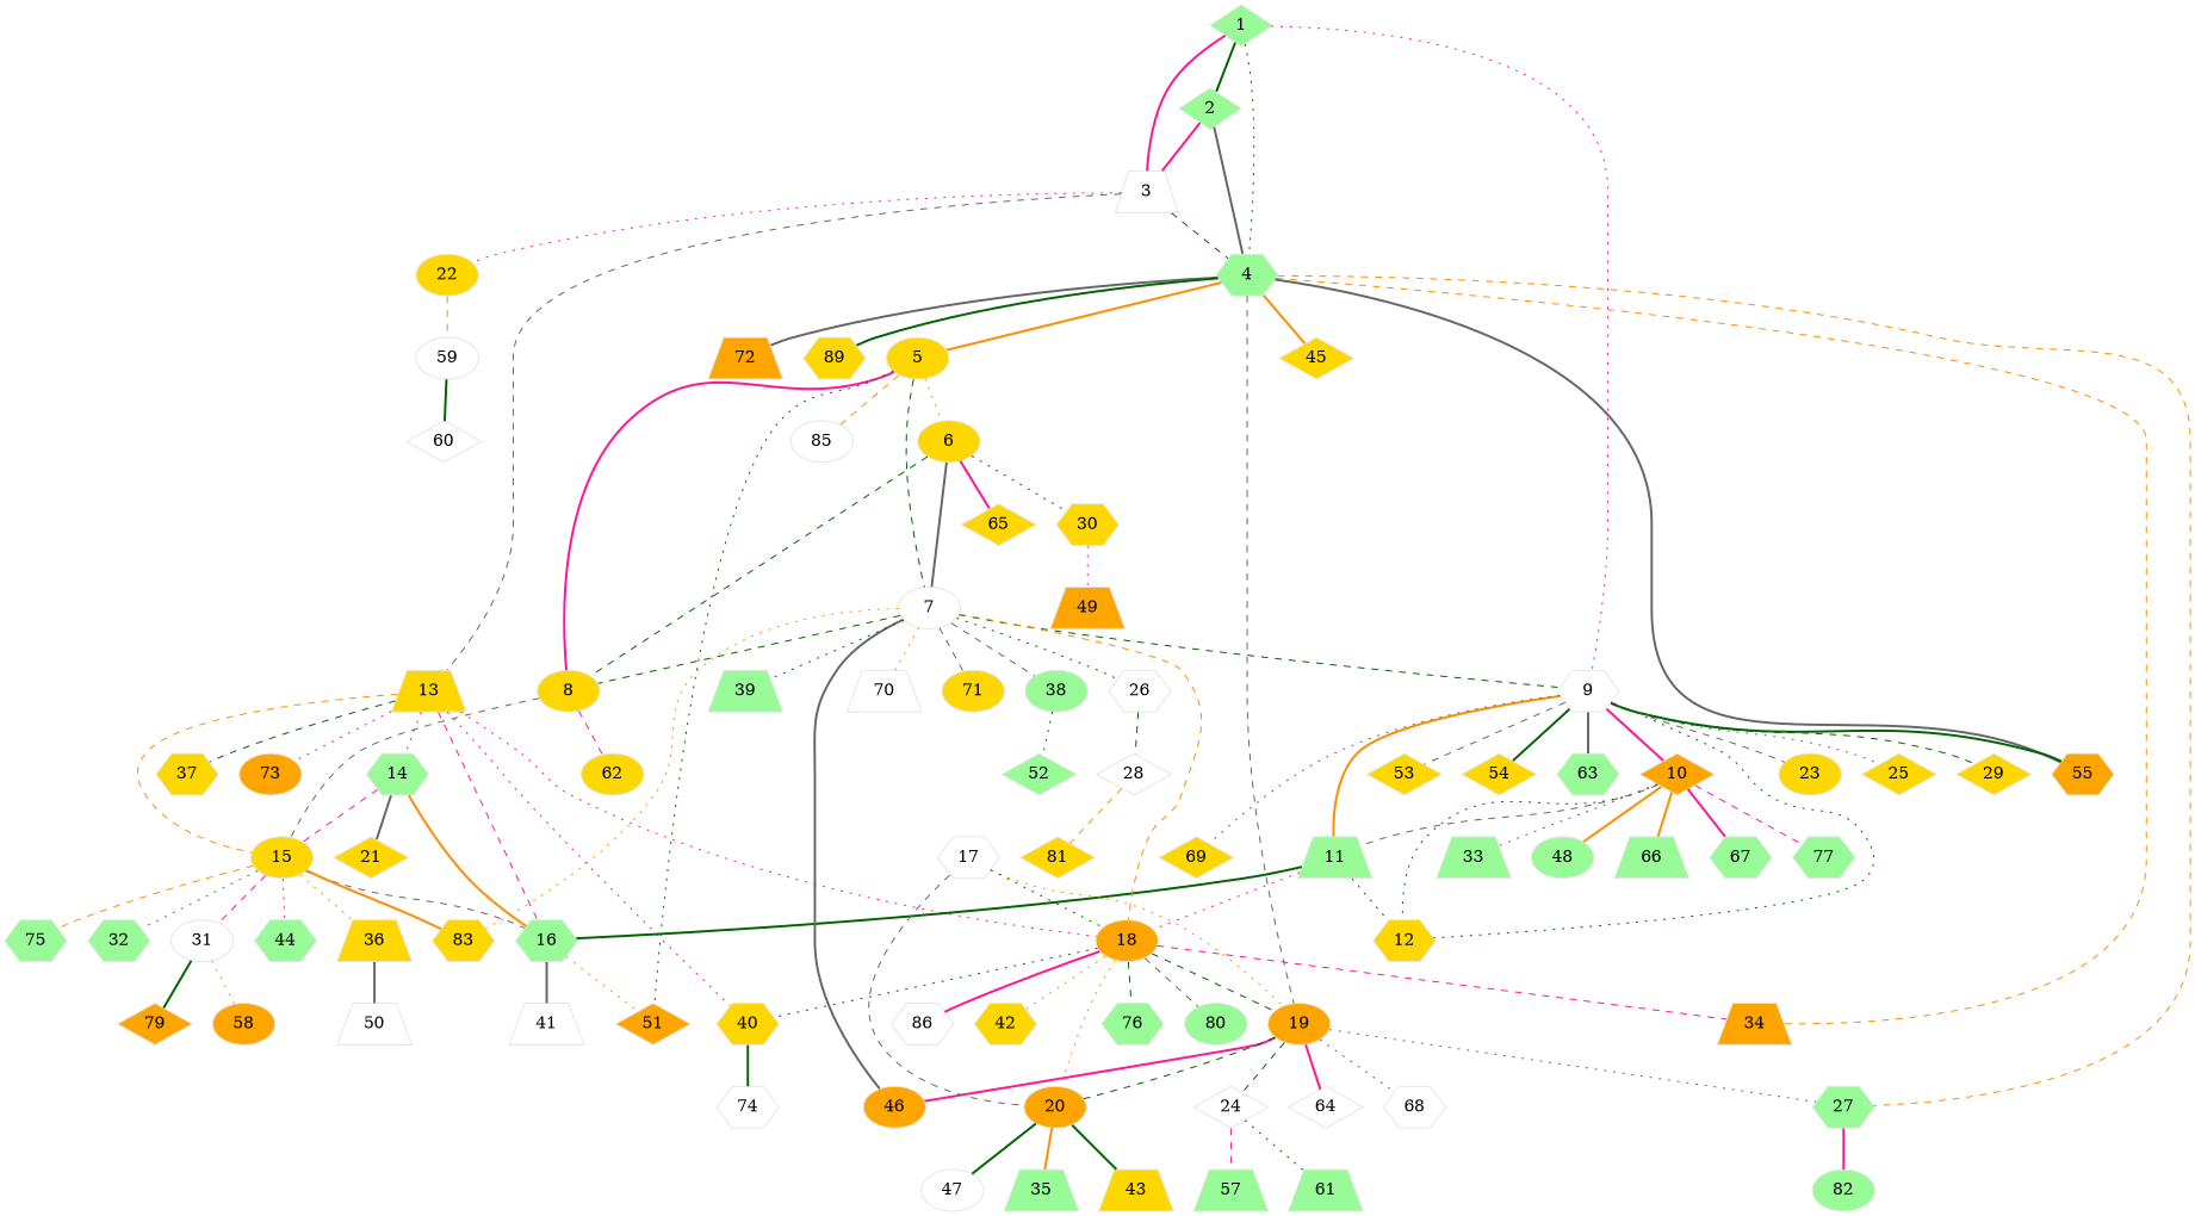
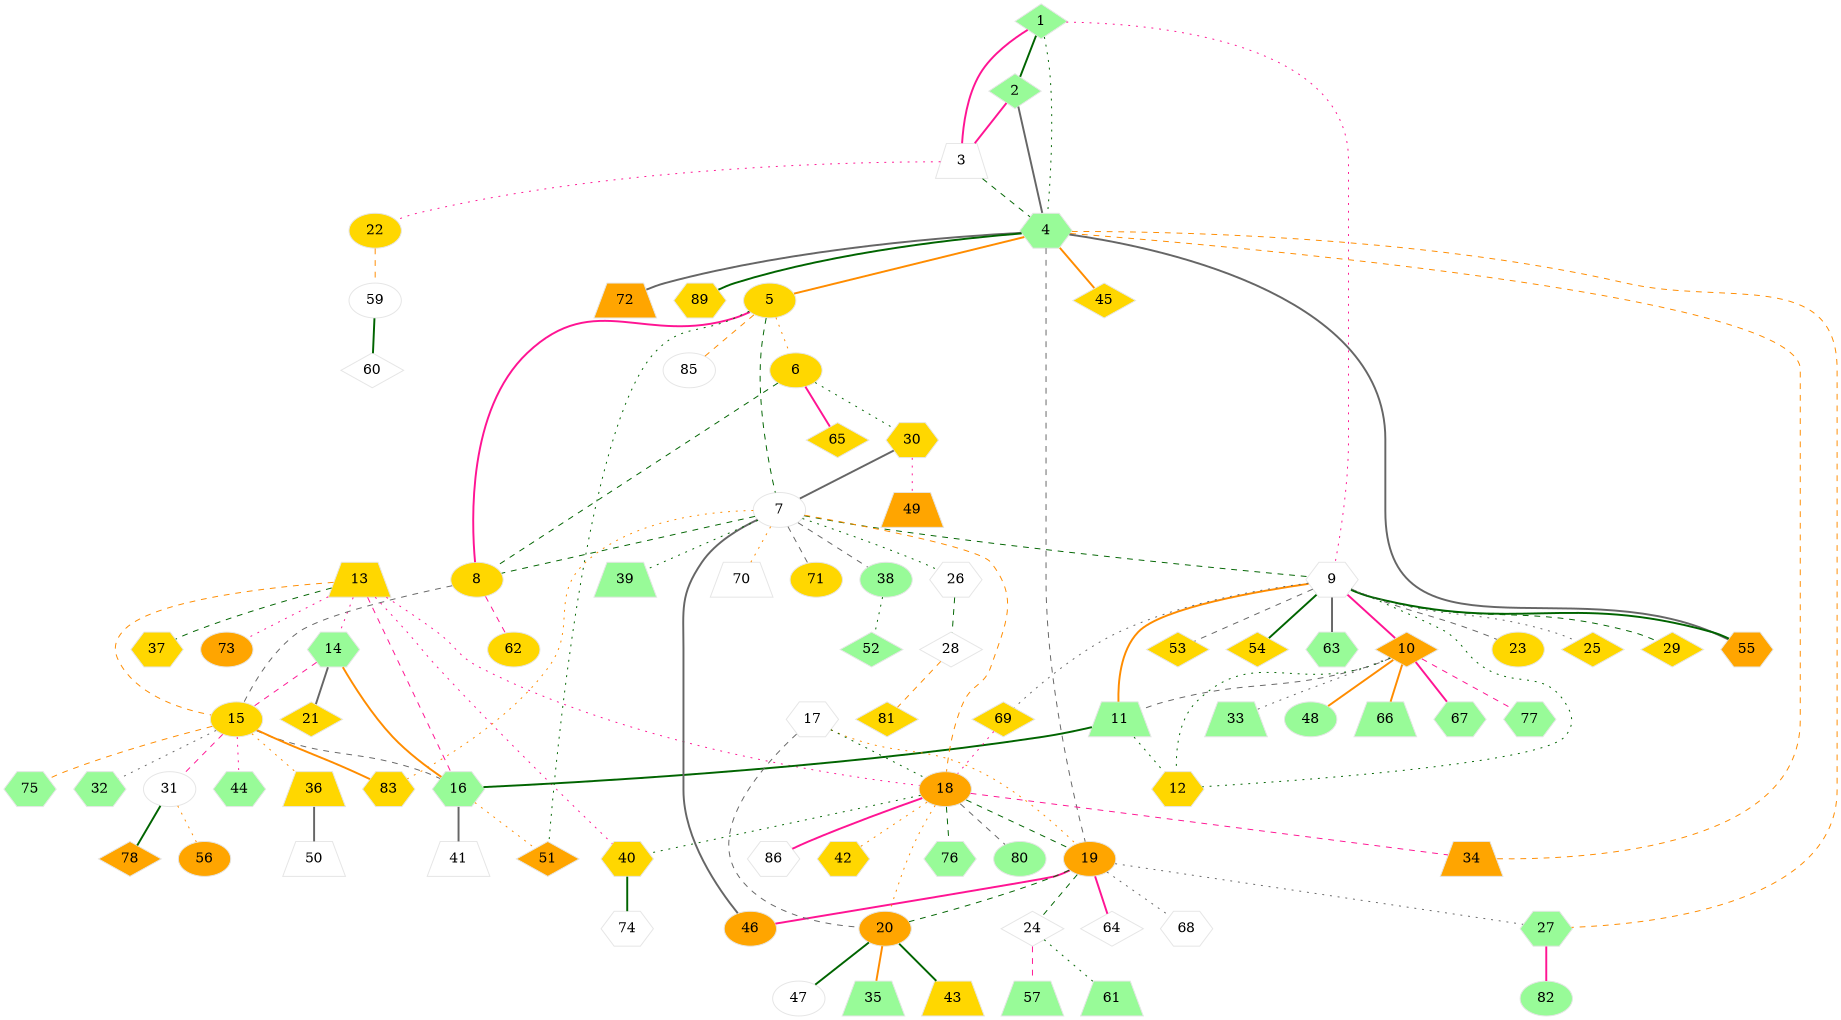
  graph {
    node [color=gray90 fillcolor=gold shape=hexagon style=filled]
    edge [color=darkgreen style=dashed]
    1 [fillcolor=palegreen shape=diamond]
    2 [fillcolor=palegreen shape=diamond]
    3 [fillcolor=white shape=trapezium]
    4 [fillcolor=palegreen]
    9 [fillcolor=white]
    13 [shape=trapezium]
    22 [shape=ellipse]
    5 [shape=ellipse]
    19 [fillcolor=orange shape=ellipse]
    27 [fillcolor=palegreen]
    34 [fillcolor=orange shape=trapezium]
    45 [shape=diamond]
    55 [fillcolor=orange]
    72 [fillcolor=orange shape=trapezium]
    n15 [label=89]
    10 [fillcolor=orange shape=diamond]
    11 [fillcolor=palegreen shape=trapezium]
    12
    23 [shape=ellipse]
    25 [shape=diamond]
    29 [shape=diamond]
    53 [shape=diamond]
    54 [shape=diamond]
    63 [fillcolor=palegreen]
    69 [shape=diamond]
    18 [fillcolor=orange shape=ellipse]
    15 [shape=ellipse]
    16 [fillcolor=palegreen]
    14 [fillcolor=palegreen]
    37
    40
    73 [fillcolor=orange shape=ellipse]
    59 [fillcolor=white shape=ellipse]
    6 [shape=ellipse]
    7 [fillcolor=white shape=ellipse]
    8 [shape=ellipse]
    51 [fillcolor=orange shape=diamond]
    85 [fillcolor=white shape=ellipse]
    46 [fillcolor=orange shape=ellipse]
    20 [fillcolor=orange shape=ellipse]
    24 [fillcolor=white shape=diamond]
    64 [fillcolor=white shape=diamond]
    68 [fillcolor=white]
    82 [fillcolor=palegreen shape=ellipse]
    30
    65 [shape=diamond]
    26 [fillcolor=white]
    38 [fillcolor=palegreen shape=ellipse]
    39 [fillcolor=palegreen shape=trapezium]
    70 [fillcolor=white shape=trapezium]
    71 [shape=ellipse]
    83
    62 [shape=ellipse]
    49 [fillcolor=orange shape=trapezium]
    42
    76 [fillcolor=palegreen]
    80 [fillcolor=palegreen shape=ellipse]
    86 [fillcolor=white]
    28 [fillcolor=white shape=diamond]
    52 [fillcolor=palegreen shape=diamond]
    31 [fillcolor=white shape=ellipse]
    32 [fillcolor=palegreen]
    36 [shape=trapezium]
    44 [fillcolor=palegreen]
    75 [fillcolor=palegreen]
    33 [fillcolor=palegreen shape=trapezium]
    48 [fillcolor=palegreen shape=ellipse]
    66 [fillcolor=palegreen shape=trapezium]
    67 [fillcolor=palegreen]
    77 [fillcolor=palegreen]
    41 [fillcolor=white shape=trapezium]
    21 [shape=diamond]
    74 [fillcolor=white]
-   56 [fillcolor=orange shape=ellipse label=58]
-   78 [fillcolor=orange shape=diamond label=79]
+   56 [fillcolor=orange shape=ellipse]
+   78 [fillcolor=orange shape=diamond]
    50 [fillcolor=white shape=trapezium]
    17 [fillcolor=white]
    35 [fillcolor=palegreen shape=trapezium]
    43 [shape=trapezium]
    47 [fillcolor=white shape=ellipse]
    57 [fillcolor=palegreen shape=trapezium]
    61 [fillcolor=palegreen shape=trapezium]
    60 [fillcolor=white shape=diamond]
    81 [shape=diamond]
    1 -- 2 [style=bold]
    1 -- 3 [color=deeppink style=bold]
    1 -- 4 [style=dotted]
    1 -- 9 [color=deeppink style=dotted]
    2 -- 3 [color=deeppink style=bold]
    2 -- 4 [color=gray40 style=bold]
    3 -- 4
-   3 -- 13 [color=gray40]
    3 -- 22 [color=deeppink style=dotted]
    4 -- 5 [color=darkorange style=bold]
    4 -- 19 [color=gray40]
    4 -- 27 [color=darkorange]
    4 -- 34 [color=darkorange]
    4 -- 45 [color=darkorange style=bold]
    4 -- 55 [color=gray40 style=bold]
    4 -- 72 [color=gray40 style=bold]
    4 -- n15 [style=bold]
    9 -- 55 [style=bold]
    9 -- 10 [color=deeppink style=bold]
    9 -- 11 [color=darkorange style=bold]
    9 -- 12 [style=dotted]
    9 -- 23 [color=gray40]
    9 -- 25 [color=gray40 style=dotted]
    9 -- 29
    9 -- 53 [color=gray40]
    9 -- 54 [style=bold]
    9 -- 63 [color=gray40 style=bold]
    9 -- 69 [color=gray40 style=dotted]
    13 -- 18 [color=deeppink style=dotted]
    13 -- 15 [color=darkorange]
    13 -- 16 [color=deeppink]
    13 -- 14 [color=deeppink style=dotted]
    13 -- 37
    13 -- 40 [color=deeppink style=dotted]
    13 -- 73 [color=deeppink style=dotted]
    22 -- 59 [color=darkorange]
    5 -- 6 [color=darkorange style=dotted]
    5 -- 7
    5 -- 8 [color=deeppink style=bold]
    5 -- 51 [style=dotted]
    5 -- 85 [color=darkorange]
    19 -- 27 [color=gray40 style=dotted]
    19 -- 46 [color=deeppink style=bold]
    19 -- 20
    19 -- 24
    19 -- 64 [color=deeppink style=bold]
    19 -- 68 [color=gray40 style=dotted]
    27 -- 82 [color=deeppink style=bold]
    10 -- 11 [color=gray40]
    10 -- 12 [style=dotted]
    10 -- 33 [color=gray40 style=dotted]
    10 -- 48 [color=darkorange style=bold]
    10 -- 66 [color=darkorange style=bold]
    10 -- 67 [color=deeppink style=bold]
    10 -- 77 [color=deeppink]
    11 -- 12 [style=dotted]
-   11 -- 18 [color=deeppink style=dotted]
+   69 -- 18 [color=deeppink style=dotted]
    11 -- 16 [style=bold]
    18 -- 19
    18 -- 34 [color=deeppink]
    18 -- 40 [style=dotted]
    18 -- 20 [color=darkorange style=dotted]
    18 -- 42 [color=darkorange style=dotted]
    18 -- 76
    18 -- 80 [color=gray40]
    18 -- 86 [color=deeppink style=bold]
    15 -- 16 [color=gray40]
    15 -- 83 [color=darkorange style=bold]
    15 -- 31 [color=deeppink]
    15 -- 32 [color=gray40 style=dotted]
    15 -- 36 [color=darkorange style=dotted]
    15 -- 44 [color=deeppink style=dotted]
    15 -- 75 [color=darkorange]
    16 -- 51 [color=darkorange style=dotted]
    16 -- 41 [color=gray40 style=bold]
    14 -- 15 [color=deeppink]
    14 -- 16 [color=darkorange style=bold]
    14 -- 21 [color=gray40 style=bold]
    40 -- 74 [style=bold]
    59 -- 60 [style=bold]
-   6 -- 7 [color=gray40 style=bold]
+   30 -- 7 [color=gray40 style=bold]
    6 -- 8
    6 -- 30 [style=dotted]
    6 -- 65 [color=deeppink style=bold]
    7 -- 9
    7 -- 18 [color=darkorange]
    7 -- 8
    7 -- 46 [color=gray40 style=bold]
    7 -- 26 [style=dotted]
    7 -- 38 [color=gray40]
    7 -- 39 [style=dotted]
    7 -- 70 [color=darkorange style=dotted]
    7 -- 71 [color=gray40]
    7 -- 83 [color=darkorange style=dotted]
    8 -- 15 [color=gray40]
    8 -- 62 [color=deeppink]
    20 -- 35 [color=darkorange style=bold]
    20 -- 43 [style=bold]
    20 -- 47 [style=bold]
    24 -- 57 [color=deeppink]
    24 -- 61 [style=dotted]
    30 -- 49 [color=deeppink style=dotted]
    26 -- 28
    38 -- 52 [style=dotted]
    28 -- 81 [color=darkorange]
    31 -- 56 [color=darkorange style=dotted]
    31 -- 78 [style=bold]
    36 -- 50 [color=gray40 style=bold]
    17 -- 19 [color=darkorange style=dotted]
    17 -- 18 [style=dotted]
    17 -- 20 [color=gray40]
  }
